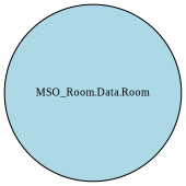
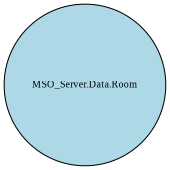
  digraph {
    rankdir=LR
    fontname="Liberation Serif"
-   n1 [color=black fillcolor=lightblue fontname="Liberation Serif" fontsize=10 height=0.2 label="MSO_Room.Data.Room" shape=circle style=filled width=0.4]
+   n1 [color=black fillcolor=lightblue fontname="Liberation Serif" fontsize=10 height=0.2 label="MSO_Server.Data.Room" shape=circle style=filled width=0.4]
  }
